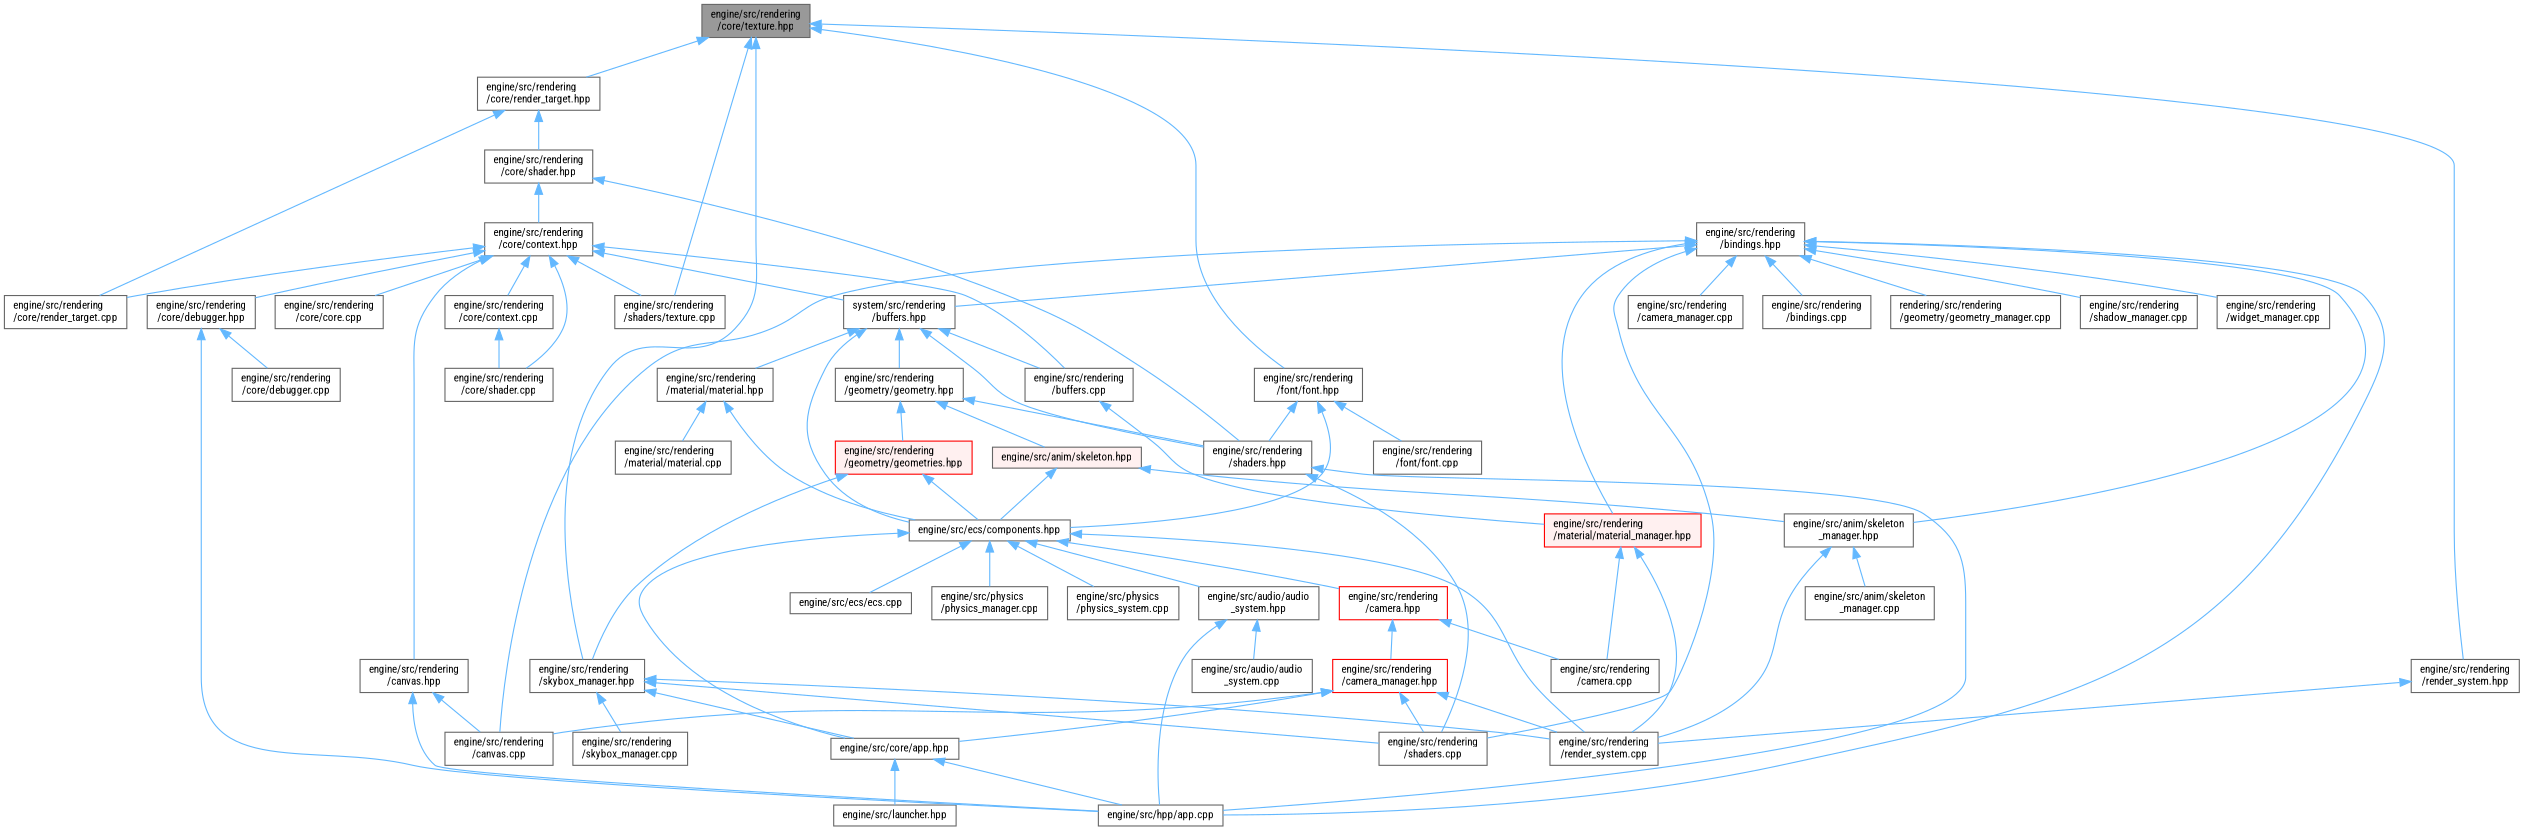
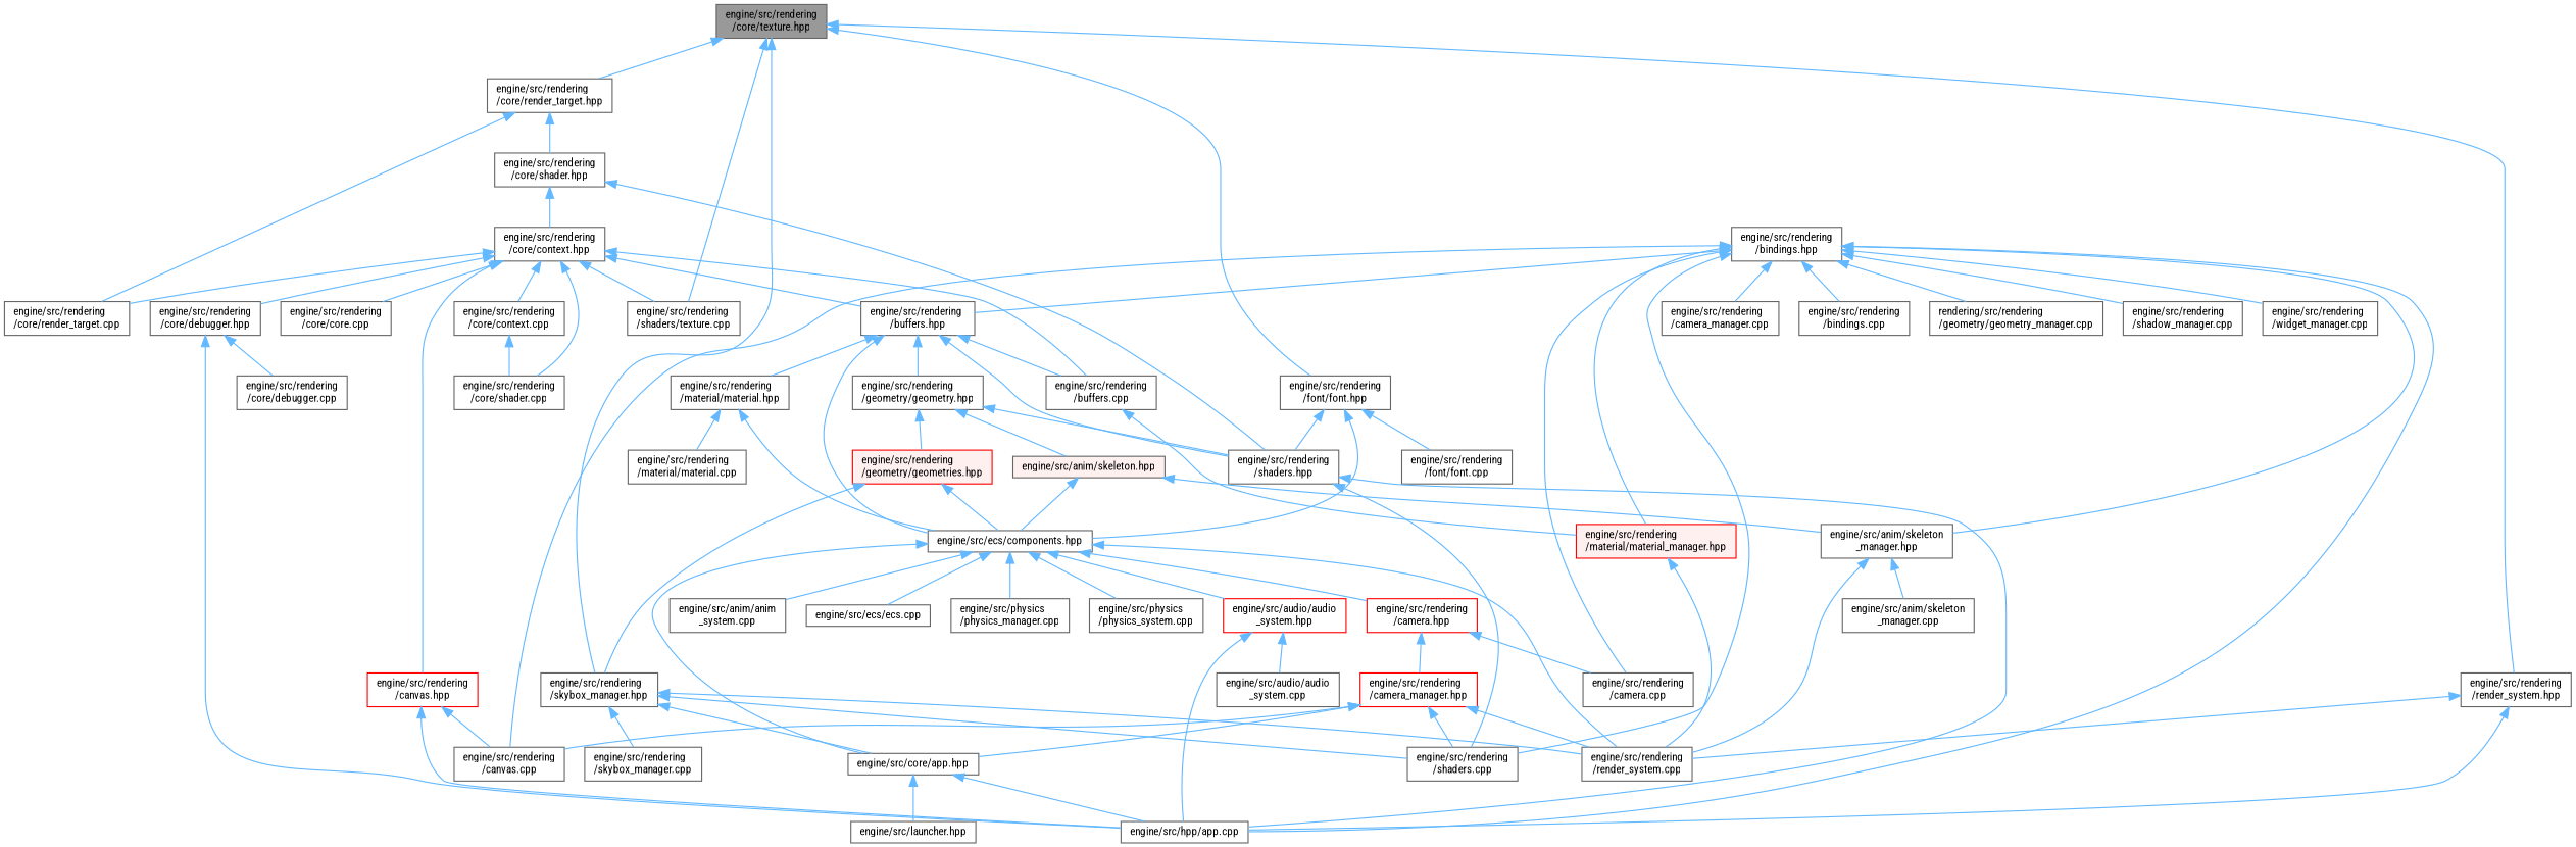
  digraph {
    fontname="Roboto Condensed"
    node [color=grey40 fillcolor=white fontname="Roboto Condensed" fontsize=10 shape=box style=filled]
    edge [color=steelblue1 dir=back fontname="Roboto Condensed" fontsize=10 labelfontname=Helvetica labelfontsize=10 style=solid]
    n1 [color=gray40 fillcolor=grey60 fontcolor=black height=0.2 label="engine/src/rendering\l/core/texture.hpp" width=0.4]
    n2 [height=0.2 label="engine/src/rendering\l/core/render_target.hpp" width=0.4]
    n3 [height=0.2 label="engine/src/rendering\l/skybox_manager.hpp" width=0.4]
    n4 [height=0.2 label="engine/src/rendering\l/shaders/texture.cpp" width=0.4]
    n5 [height=0.2 label="engine/src/rendering\l/font/font.hpp" width=0.4]
    n6 [height=0.2 label="engine/src/rendering\l/render_system.hpp" width=0.4]
    n7 [height=0.2 label="engine/src/rendering\l/core/render_target.cpp" width=0.4]
    n8 [height=0.2 label="engine/src/rendering\l/core/shader.hpp" width=0.4]
    n9 [height=0.2 label="engine/src/core/app.hpp" width=0.4]
    n10 [height=0.2 label="engine/src/rendering\l/render_system.cpp" width=0.4]
    n11 [height=0.2 label="engine/src/rendering\l/shaders.cpp" width=0.4]
    n12 [height=0.2 label="engine/src/rendering\l/skybox_manager.cpp" width=0.4]
    n13 [height=0.2 label="engine/src/rendering\l/shaders.hpp" width=0.4]
    n14 [height=0.2 label="engine/src/ecs/components.hpp" width=0.4]
    n15 [height=0.2 label="engine/src/rendering\l/font/font.cpp" width=0.4]
    n16 [height=0.2 label="engine/src/hpp/app.cpp" width=0.4]
    n17 [height=0.2 label="engine/src/rendering\l/core/context.hpp" width=0.4]
    n18 [height=0.2 label="engine/src/rendering\l/core/shader.cpp" width=0.4]
    n19 [height=0.2 label="engine/src/rendering\l/buffers.cpp" width=0.4]
-   n20 [height=0.2 label="system/src/rendering\l/buffers.hpp" width=0.4]
-   n21 [height=0.2 label="engine/src/rendering\l/canvas.hpp" width=0.4]
+   n20 [height=0.2 label="engine/src/rendering\l/buffers.hpp" width=0.4]
+   n21 [color=red height=0.2 label="engine/src/rendering\l/canvas.hpp" width=0.4]
    n22 [height=0.2 label="engine/src/rendering\l/core/context.cpp" width=0.4]
    n23 [height=0.2 label="engine/src/rendering\l/core/core.cpp" width=0.4]
    n24 [height=0.2 label="engine/src/rendering\l/core/debugger.hpp" width=0.4]
    n25 [color=red fillcolor="#FFF0F0" height=0.2 label="engine/src/rendering\l/material/material_manager.hpp" width=0.4]
    n26 [height=0.2 label="engine/src/rendering\l/geometry/geometry.hpp" width=0.4]
    n27 [height=0.2 label="engine/src/rendering\l/material/material.hpp" width=0.4]
    n28 [height=0.2 label="engine/src/rendering\l/canvas.cpp" width=0.4]
    n29 [height=0.2 label="engine/src/rendering\l/core/debugger.cpp" width=0.4]
-   n31 [height=0.2 label="engine/src/audio/audio\l_system.hpp" width=0.4]
+   n30 [height=0.2 label="engine/src/anim/anim\l_system.cpp" width=0.4]
+   n31 [color=red height=0.2 label="engine/src/audio/audio\l_system.hpp" width=0.4]
    n32 [height=0.2 label="engine/src/ecs/ecs.cpp" width=0.4]
    n33 [height=0.2 label="engine/src/physics\l/physics_manager.cpp" width=0.4]
    n34 [height=0.2 label="engine/src/physics\l/physics_system.cpp" width=0.4]
    n35 [color=red height=0.2 label="engine/src/rendering\l/camera.hpp" width=0.4]
    n36 [height=0.2 label="engine/src/rendering\l/bindings.hpp" width=0.4]
    n37 [height=0.2 label="engine/src/rendering\l/camera.cpp" width=0.4]
    n38 [height=0.2 label="engine/src/rendering\l/camera_manager.cpp" width=0.4]
    n39 [height=0.2 label="engine/src/anim/skeleton\l_manager.hpp" width=0.4]
    n40 [height=0.2 label="engine/src/rendering\l/bindings.cpp" width=0.4]
    n41 [height=0.2 label="rendering/src/rendering\l/geometry/geometry_manager.cpp" width=0.4]
    n42 [height=0.2 label="engine/src/rendering\l/shadow_manager.cpp" width=0.4]
    n43 [height=0.2 label="engine/src/rendering\l/widget_manager.cpp" width=0.4]
    n44 [fillcolor="#FFF0F0" height=0.2 label="engine/src/anim/skeleton.hpp" width=0.4]
    n45 [color=red fillcolor="#FFF0F0" height=0.2 label="engine/src/rendering\l/geometry/geometries.hpp" width=0.4]
    n46 [height=0.2 label="engine/src/rendering\l/material/material.cpp" width=0.4]
    n47 [height=0.2 label="engine/src/audio/audio\l_system.cpp" width=0.4]
    n48 [height=0.2 label="engine/src/launcher.hpp" width=0.4]
    n49 [color=red height=0.2 label="engine/src/rendering\l/camera_manager.hpp" width=0.4]
    n50 [height=0.2 label="engine/src/anim/skeleton\l_manager.cpp" width=0.4]
    n1 -> n2
    n1 -> n3
    n1 -> n4
    n1 -> n5
    n1 -> n6
    n2 -> n7
    n2 -> n8
    n3 -> n9
    n3 -> n10
    n3 -> n11
    n3 -> n12
    n5 -> n13
    n5 -> n14
    n5 -> n15
    n6 -> n10
+   n6 -> n16
    n8 -> n13
    n8 -> n17
    n9 -> n16
    n9 -> n48
    n13 -> n11
    n13 -> n16
    n14 -> n9
    n14 -> n10
+   n14 -> n30
    n14 -> n31
    n14 -> n32
    n14 -> n33
    n14 -> n34
    n14 -> n35
    n17 -> n4
    n17 -> n7
    n17 -> n18
    n17 -> n19
    n17 -> n20
    n17 -> n21
    n17 -> n22
    n17 -> n23
    n17 -> n24
    n19 -> n25
    n20 -> n13
    n20 -> n14
    n20 -> n19
    n20 -> n26
    n20 -> n27
    n21 -> n16
    n21 -> n28
    n22 -> n18
    n24 -> n16
    n24 -> n29
    n25 -> n10
    n26 -> n13
    n26 -> n44
    n26 -> n45
    n27 -> n14
    n27 -> n46
    n31 -> n16
    n31 -> n47
    n35 -> n37
    n35 -> n49
    n36 -> n11
    n36 -> n16
    n36 -> n20
    n36 -> n25
    n36 -> n28
-   n25 -> n37
+   n36 -> n37
    n36 -> n38
    n36 -> n39
    n36 -> n40
    n36 -> n41
    n36 -> n42
    n36 -> n43
    n39 -> n10
    n39 -> n50
    n44 -> n14
    n44 -> n39
    n45 -> n3
    n45 -> n14
    n49 -> n9
    n49 -> n10
    n49 -> n11
    n49 -> n28
  }
